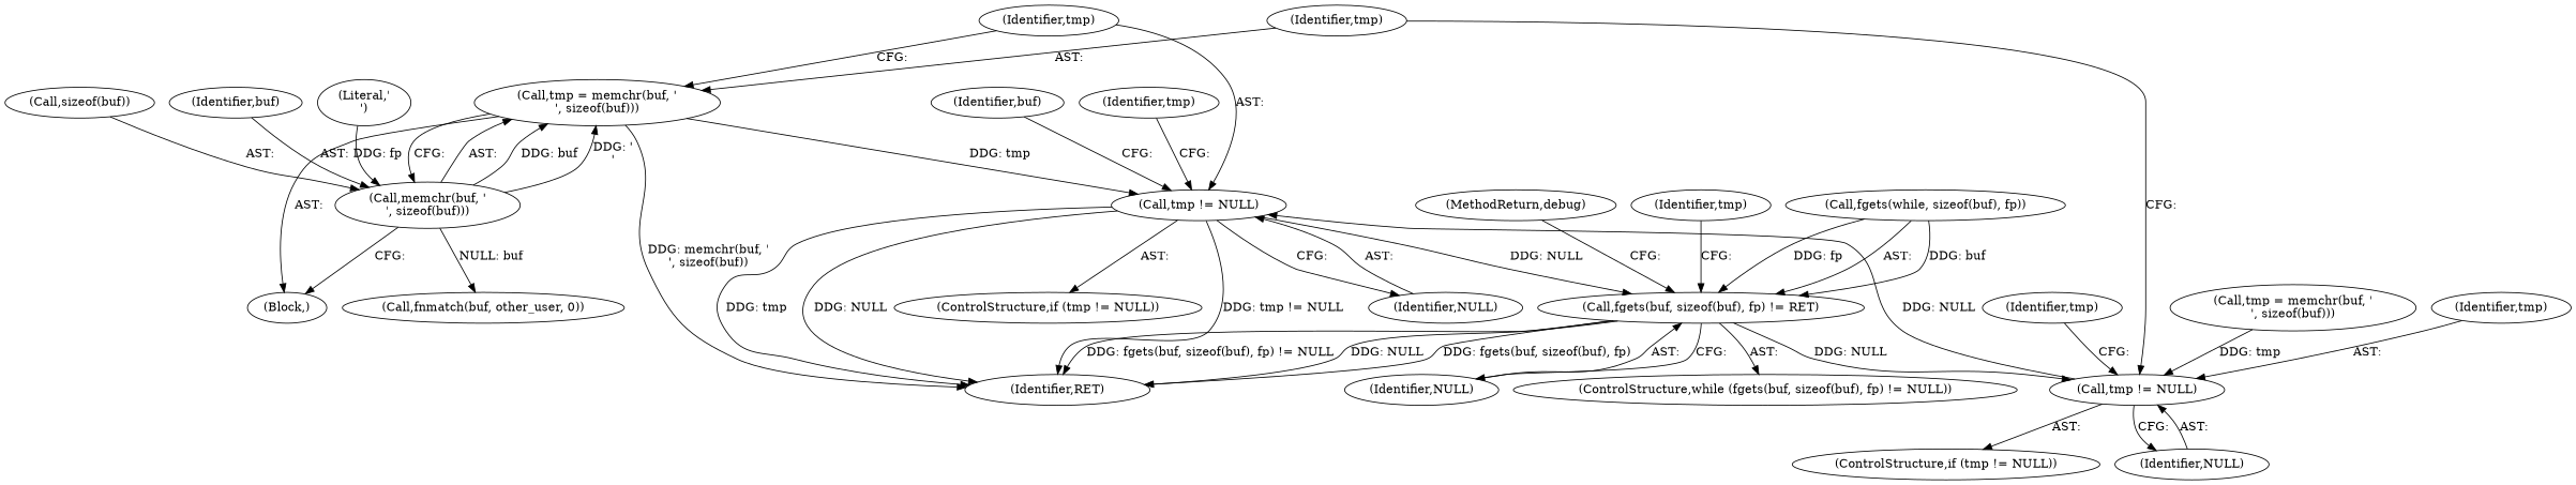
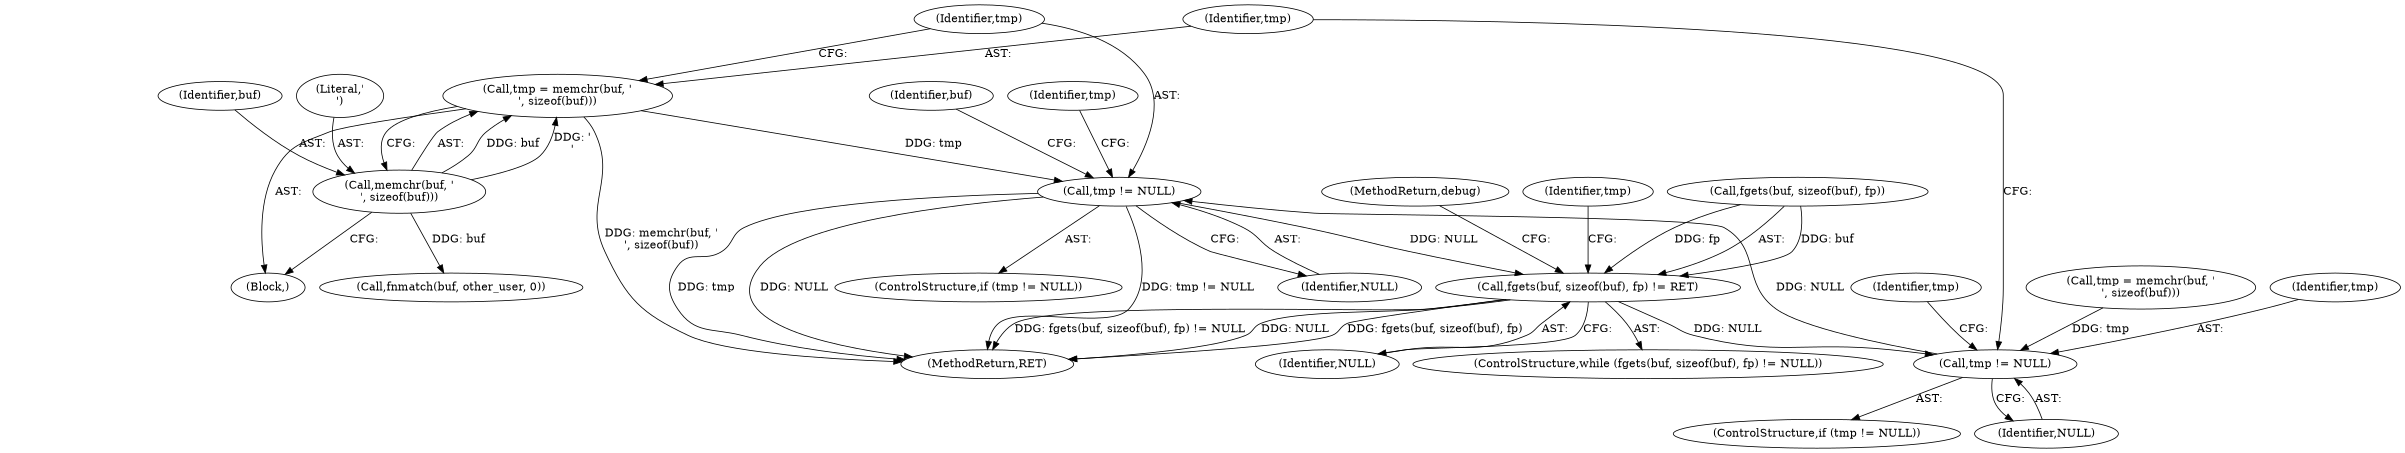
  digraph {
    n1 [label="(Call,tmp = memchr(buf, '\n', sizeof(buf)))"]
    n2 [label="(Call,memchr(buf, '\n', sizeof(buf)))"]
    n3 [label="(Call,tmp != NULL)"]
    n4 [label="(Block,)"]
-   n5 [label="(Identifier,RET)"]
+   n5 [label="(MethodReturn,RET)"]
    n6 [label="(Call,fnmatch(buf, other_user, 0))"]
    n7 [label="(Call,fgets(buf, sizeof(buf), fp) != RET)"]
    n8 [label="(Identifier,NULL)"]
    n9 [label="(ControlStructure,if (tmp != NULL))"]
-   n10 [label="(Call,sizeof(buf))"]
    n11 [label="(Call,tmp != NULL)"]
    n12 [label="(Identifier,NULL)"]
    n13 [label="(ControlStructure,while (fgets(buf, sizeof(buf), fp) != NULL))"]
    n14 [label="(ControlStructure,if (tmp != NULL))"]
    n15 [label="(Identifier,NULL)"]
    n16 [label="(Identifier,tmp)"]
    n17 [label="(Identifier,buf)"]
    n18 [label="(Identifier,buf)"]
    n19 [label="(Identifier,tmp)"]
-   n20 [label="(Call,fgets(while, sizeof(buf), fp))"]
+   n20 [label="(Call,fgets(buf, sizeof(buf), fp))"]
    n21 [label="(MethodReturn,debug)"]
    n22 [label="(Literal,'\n')"]
    n23 [label="(Identifier,tmp)"]
    n24 [label="(Identifier,tmp)"]
    n25 [label="(Identifier,tmp)"]
    n26 [label="(Call,tmp = memchr(buf, '\r', sizeof(buf)))"]
    n27 [label="(Identifier,tmp)"]
    n1 -> n2 [label="CFG: "]
    n1 -> n3 [label="DDG: tmp"]
    n1 -> n4 [label="AST: "]
    n1 -> n5 [label="DDG: memchr(buf, '\n', sizeof(buf))"]
    n2 -> n1 [label="AST: "]
    n2 -> n1 [label="DDG: buf"]
    n2 -> n1 [label="DDG: '\n'"]
    n2 -> n4 [label="CFG: "]
-   n2 -> n6 [label="NULL: buf"]
+   n2 -> n6 [label="DDG: buf"]
    n3 -> n5 [label="DDG: tmp != NULL"]
    n3 -> n5 [label="DDG: tmp"]
    n3 -> n5 [label="DDG: NULL"]
    n3 -> n7 [label="DDG: NULL"]
    n3 -> n8 [label="CFG: "]
    n3 -> n9 [label="AST: "]
    n7 -> n5 [label="DDG: fgets(buf, sizeof(buf), fp)"]
    n7 -> n5 [label="DDG: fgets(buf, sizeof(buf), fp) != NULL"]
    n7 -> n5 [label="DDG: NULL"]
    n7 -> n11 [label="DDG: NULL"]
    n7 -> n12 [label="CFG: "]
    n7 -> n13 [label="AST: "]
    n8 -> n3 [label="AST: "]
-   n10 -> n2 [label="AST: "]
    n11 -> n3 [label="DDG: NULL"]
    n11 -> n14 [label="AST: "]
    n11 -> n15 [label="CFG: "]
    n12 -> n7 [label="AST: "]
    n15 -> n11 [label="AST: "]
    n16 -> n1 [label="AST: "]
    n16 -> n11 [label="CFG: "]
    n17 -> n2 [label="AST: "]
    n18 -> n3 [label="CFG: "]
    n19 -> n11 [label="CFG: "]
    n20 -> n7 [label="AST: "]
    n20 -> n7 [label="DDG: buf"]
    n20 -> n7 [label="DDG: fp"]
    n21 -> n7 [label="CFG: "]
-   n22 -> n2 [label="DDG: fp"]
+   n22 -> n2 [label="AST: "]
    n23 -> n3 [label="CFG: "]
    n24 -> n7 [label="CFG: "]
    n25 -> n1 [label="CFG: "]
    n25 -> n3 [label="AST: "]
    n26 -> n11 [label="DDG: tmp"]
    n27 -> n11 [label="AST: "]
  }
